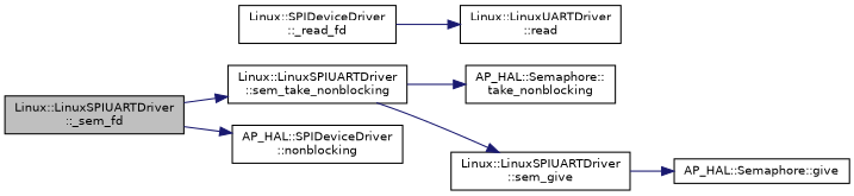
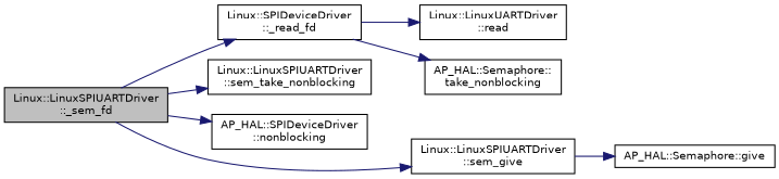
  digraph {
    rankdir=LR
    node [color=black fillcolor=white fontname=Helvetica fontsize=10 shape=record style=filled]
    edge [color=midnightblue fontname=Helvetica fontsize=10 labelfontname=Helvetica labelfontsize=10 style=solid]
    n1 [fillcolor=grey75 fontcolor=black height=0.2 label="Linux::LinuxSPIUARTDriver\l::_sem_fd" width=0.4]
    n2 [height=0.2 label="Linux::SPIDeviceDriver\l::_read_fd" width=0.4]
    n3 [height=0.2 label="Linux::LinuxSPIUARTDriver\l::sem_take_nonblocking" width=0.4]
    n4 [height=0.2 label="AP_HAL::SPIDeviceDriver\l::nonblocking" width=0.4]
    n5 [height=0.2 label="Linux::LinuxSPIUARTDriver\l::sem_give" width=0.4]
    n6 [height=0.2 label="Linux::LinuxUARTDriver\l::read" width=0.4]
    n7 [height=0.2 label="AP_HAL::Semaphore::\ltake_nonblocking" width=0.4]
    n8 [height=0.2 label="AP_HAL::Semaphore::give" width=0.4]
+   n1 -> n2
    n1 -> n3
    n1 -> n4
-   n3 -> n5
+   n1 -> n5
    n2 -> n6
-   n3 -> n7
+   n2 -> n7
    n5 -> n8
  }
